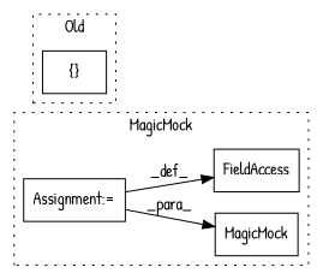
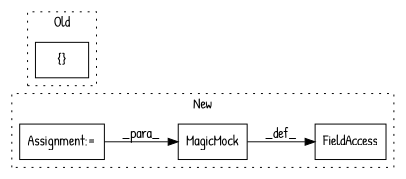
  digraph {
    fontname="Patrick Hand"
    rankdir=LR
    node [fontname="Patrick Hand" shape=box]
    edge [fontname="Patrick Hand"]
    n1 [a=32 l="10,1" label=MagicMock s="3404,3415"]
    n2 [a=22 l=35 label=FieldAccess s=3368]
    n3 [a=7 l=1 label="Assignment:=" s=3403]
    n4 [a=4 l=2 label="{}" s=1020]
    subgraph cluster_1 {
-     label=MagicMock
+     label=New
      style=dotted
      n1
      n2
      n3
    }
    subgraph cluster_2 {
      label=Old
      style=dotted
      n4
    }
    n3 -> n1 [label=_para_]
-   n3 -> n2 [label=_def_]
+   n1 -> n2 [label=_def_]
  }
